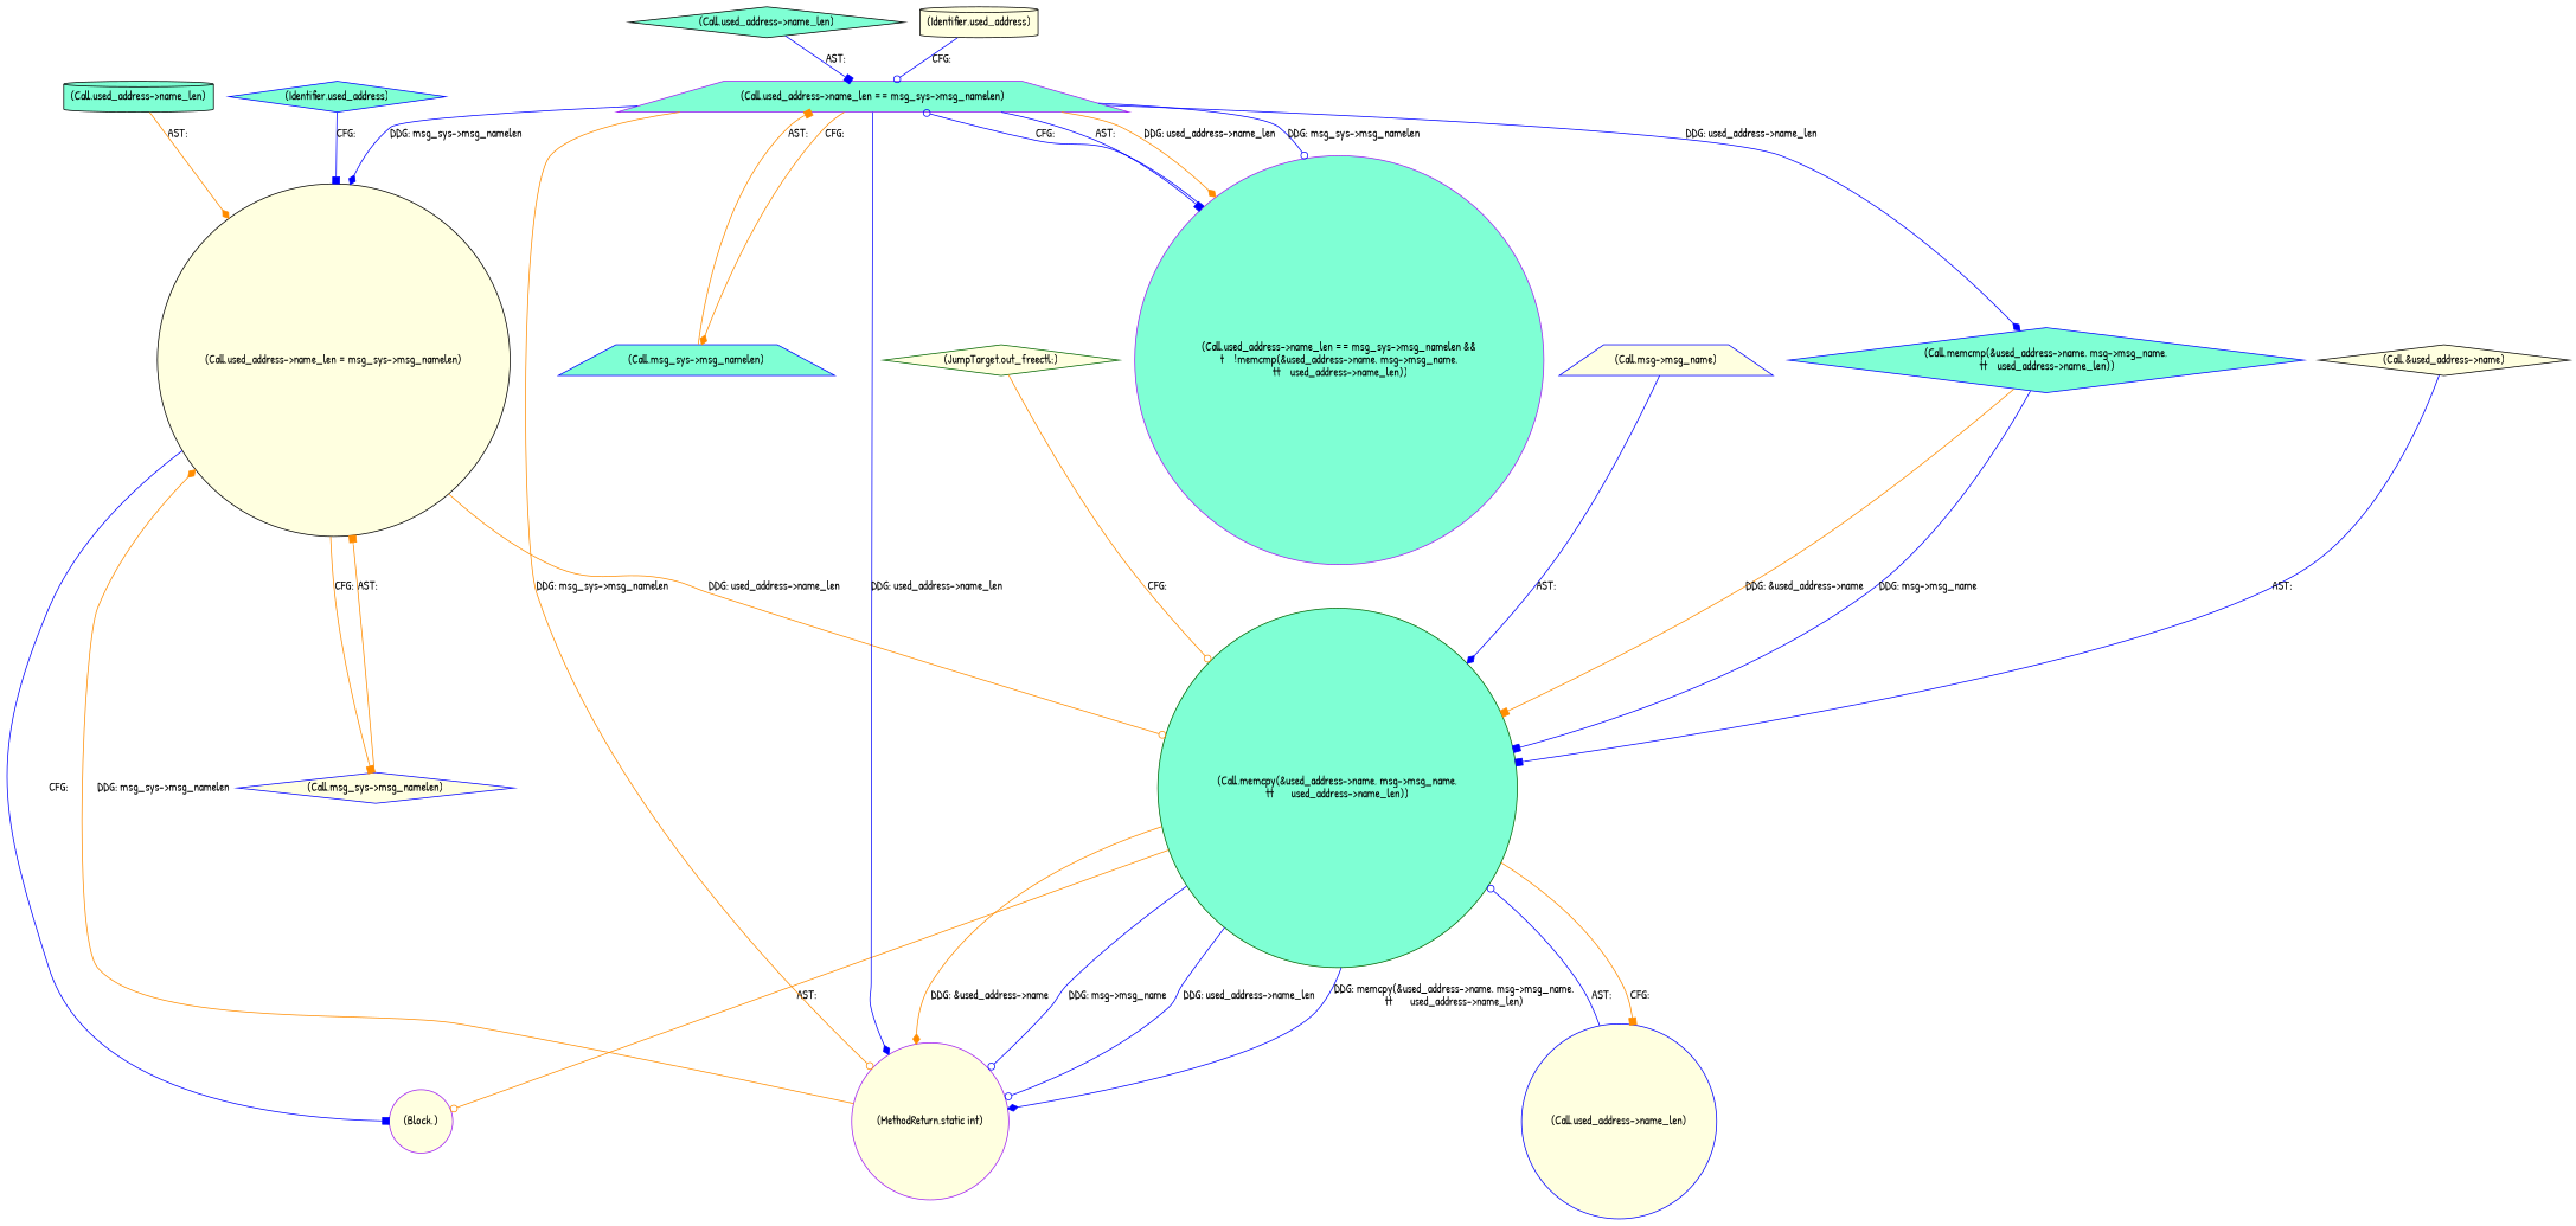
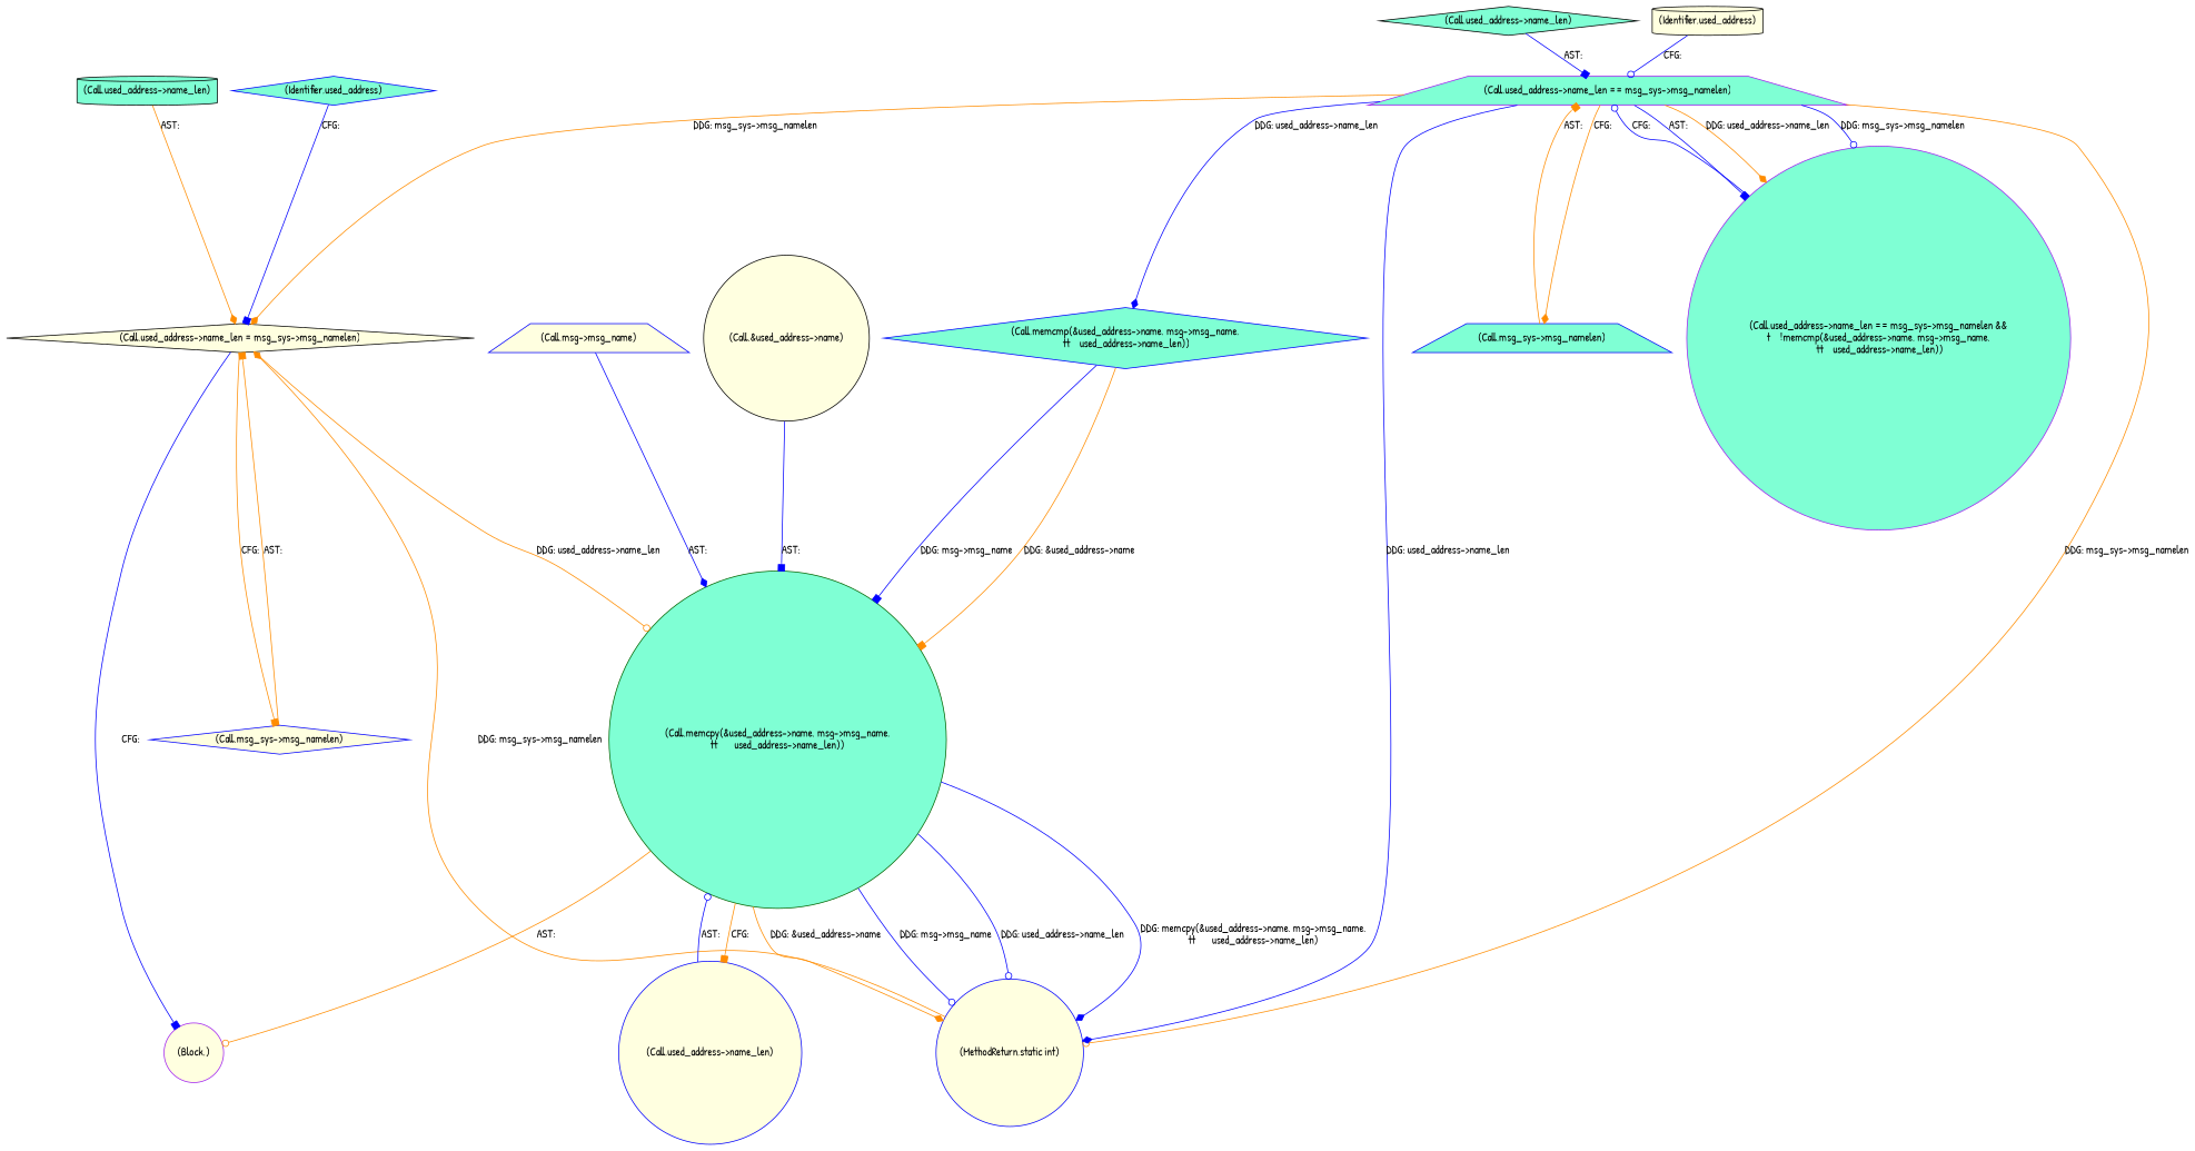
  digraph {
    fontname="Patrick Hand"
    node [color=blue fillcolor=lightyellow fontname="Patrick Hand" shape=circle style=filled]
    edge [arrowhead=box color=blue fontname="Patrick Hand"]
-   n1 [color=black label="(Call,used_address->name_len = msg_sys->msg_namelen)"]
+   n1 [color=black label="(Call,used_address->name_len = msg_sys->msg_namelen)" shape=diamond]
    n2 [color=darkgreen fillcolor=aquamarine label="(Call,memcpy(&used_address->name, msg->msg_name,\n\t\t       used_address->name_len))"]
    n3 [label="(Call,msg_sys->msg_namelen)" shape=diamond]
    n4 [color=purple label="(Block,)"]
-   n5 [color=purple label="(MethodReturn,static int)"]
+   n5 [label="(MethodReturn,static int)"]
    n6 [label="(Call,used_address->name_len)"]
    n7 [color=purple fillcolor=aquamarine label="(Call,used_address->name_len == msg_sys->msg_namelen)" shape=trapezium]
    n8 [fillcolor=aquamarine label="(Call,memcmp(&used_address->name, msg->msg_name,\n \t\t    used_address->name_len))" shape=diamond]
    n9 [fillcolor=aquamarine label="(Call,msg_sys->msg_namelen)" shape=trapezium]
    n10 [color=purple fillcolor=aquamarine label="(Call,used_address->name_len == msg_sys->msg_namelen &&\n\t    !memcmp(&used_address->name, msg->msg_name,\n \t\t    used_address->name_len))"]
-   n11 [color=black label="(Call,&used_address->name)" shape=diamond]
-   n12 [color=darkgreen label="(JumpTarget,out_freectl:)" shape=diamond]
+   n11 [color=black label="(Call,&used_address->name)"]
    n13 [color=black fillcolor=aquamarine label="(Call,used_address->name_len)" shape=diamond]
    n14 [label="(Call,msg->msg_name)" shape=trapezium]
    n15 [color=black fillcolor=aquamarine label="(Call,used_address->name_len)" shape=cylinder]
    n16 [fillcolor=aquamarine label="(Identifier,used_address)" shape=diamond]
    n17 [color=black label="(Identifier,used_address)" shape=cylinder]
    n1 -> n2 [arrowhead=odot color=darkorange label="DDG: used_address->name_len"]
    n1 -> n3 [color=darkorange label="CFG: "]
    n1 -> n4 [label="CFG: "]
    n2 -> n4 [arrowhead=odot color=darkorange label="AST: "]
    n2 -> n5 [arrowhead=diamond label="DDG: memcpy(&used_address->name, msg->msg_name,\n\t\t       used_address->name_len)"]
    n2 -> n5 [arrowhead=diamond color=darkorange label="DDG: &used_address->name"]
    n2 -> n5 [arrowhead=odot label="DDG: msg->msg_name"]
    n2 -> n5 [arrowhead=odot label="DDG: used_address->name_len"]
    n2 -> n6 [color=darkorange label="CFG: "]
    n3 -> n1 [color=darkorange label="AST: "]
    n5 -> n1 [arrowhead=diamond color=darkorange label="DDG: msg_sys->msg_namelen"]
    n6 -> n2 [arrowhead=odot label="AST: "]
-   n7 -> n1 [arrowhead=diamond label="DDG: msg_sys->msg_namelen"]
+   n7 -> n1 [arrowhead=diamond color=darkorange label="DDG: msg_sys->msg_namelen"]
    n7 -> n5 [arrowhead=odot color=darkorange label="DDG: msg_sys->msg_namelen"]
    n7 -> n5 [arrowhead=diamond label="DDG: used_address->name_len"]
    n7 -> n8 [arrowhead=diamond label="DDG: used_address->name_len"]
    n7 -> n9 [arrowhead=diamond color=darkorange label="CFG: "]
    n7 -> n10 [label="AST: "]
    n7 -> n10 [arrowhead=diamond color=darkorange label="DDG: used_address->name_len"]
    n7 -> n10 [arrowhead=odot label="DDG: msg_sys->msg_namelen"]
    n8 -> n2 [color=darkorange label="DDG: &used_address->name"]
    n8 -> n2 [label="DDG: msg->msg_name"]
    n9 -> n7 [color=darkorange label="AST: "]
    n10 -> n7 [arrowhead=odot label="CFG: "]
    n11 -> n2 [label="AST: "]
-   n12 -> n2 [arrowhead=odot color=darkorange label="CFG: "]
    n13 -> n7 [label="AST: "]
    n14 -> n2 [arrowhead=diamond label="AST: "]
    n15 -> n1 [arrowhead=diamond color=darkorange label="AST: "]
    n16 -> n1 [label="CFG: "]
    n17 -> n7 [arrowhead=odot label="CFG: "]
  }
